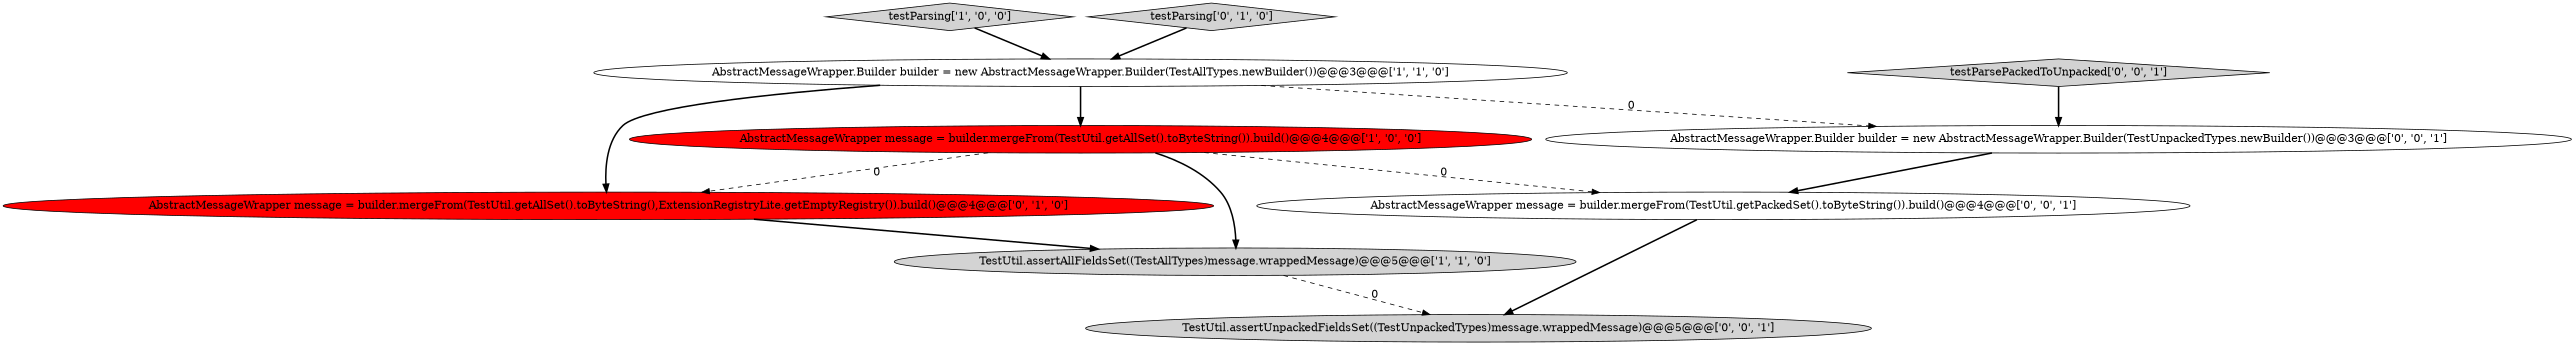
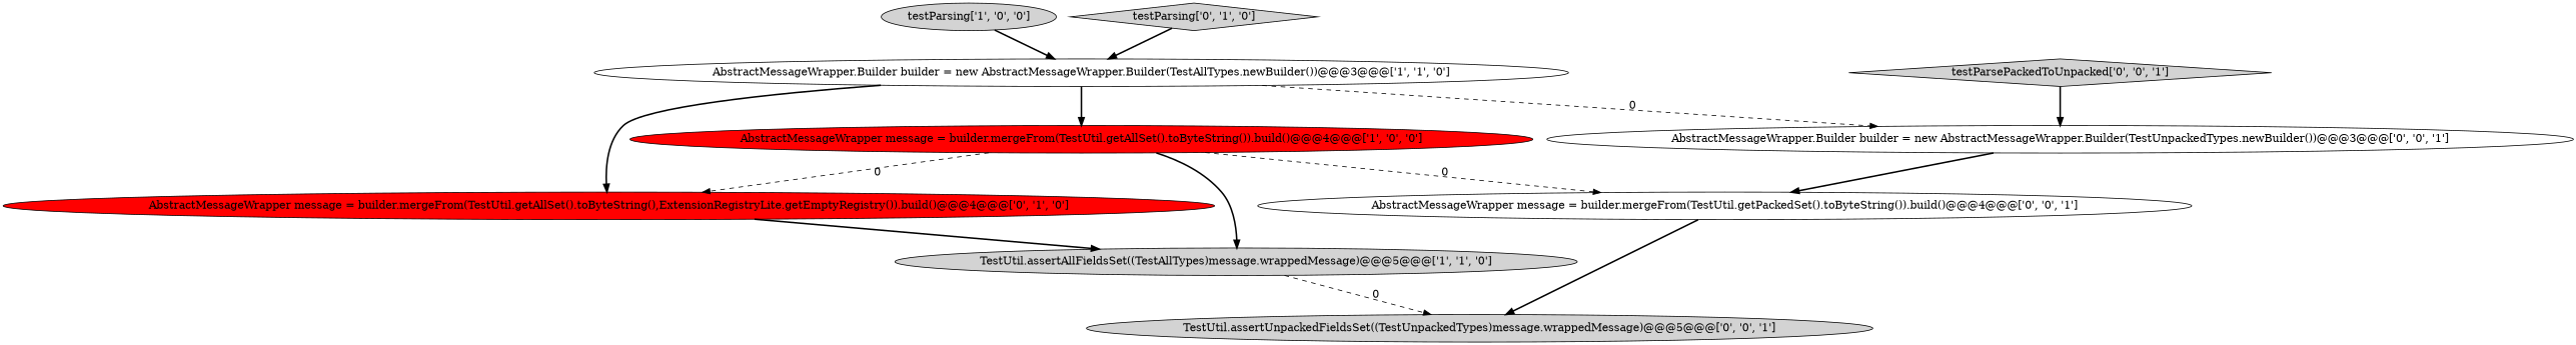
  digraph {
    node [fillcolor=lightgray shape=ellipse style=filled]
    edge [style=bold]
-   n1 [label="testParsing['1', '0', '0']" shape=diamond]
+   n1 [label="testParsing['1', '0', '0']"]
    n2 [fillcolor=white label="AbstractMessageWrapper.Builder builder = new AbstractMessageWrapper.Builder(TestAllTypes.newBuilder())@@@3@@@['1', '1', '0']"]
    n3 [fillcolor=white label="AbstractMessageWrapper.Builder builder = new AbstractMessageWrapper.Builder(TestUnpackedTypes.newBuilder())@@@3@@@['0', '0', '1']"]
    n4 [fillcolor=white label="AbstractMessageWrapper message = builder.mergeFrom(TestUtil.getPackedSet().toByteString()).build()@@@4@@@['0', '0', '1']"]
    n5 [label="TestUtil.assertUnpackedFieldsSet((TestUnpackedTypes)message.wrappedMessage)@@@5@@@['0', '0', '1']"]
    n6 [fillcolor=red label="AbstractMessageWrapper message = builder.mergeFrom(TestUtil.getAllSet().toByteString()).build()@@@4@@@['1', '0', '0']"]
    n7 [fillcolor=red label="AbstractMessageWrapper message = builder.mergeFrom(TestUtil.getAllSet().toByteString(),ExtensionRegistryLite.getEmptyRegistry()).build()@@@4@@@['0', '1', '0']"]
    n8 [label="TestUtil.assertAllFieldsSet((TestAllTypes)message.wrappedMessage)@@@5@@@['1', '1', '0']"]
    n9 [label="testParsePackedToUnpacked['0', '0', '1']" shape=diamond]
    n10 [label="testParsing['0', '1', '0']" shape=diamond]
    n1 -> n2
    n2 -> n3 [label=0 style=dashed]
    n2 -> n6
    n2 -> n7
    n3 -> n4
    n4 -> n5
    n6 -> n4 [label=0 style=dashed]
    n6 -> n7 [label=0 style=dashed]
    n6 -> n8
    n7 -> n8
    n8 -> n5 [label=0 style=dashed]
    n9 -> n3
    n10 -> n2
  }
